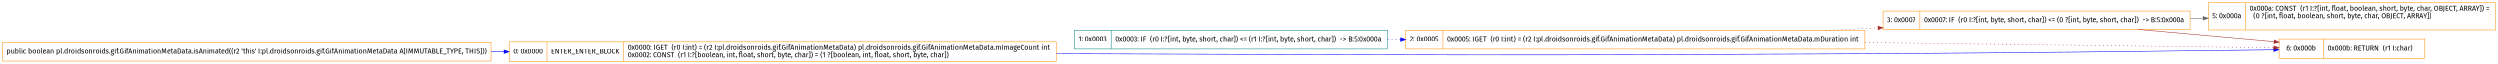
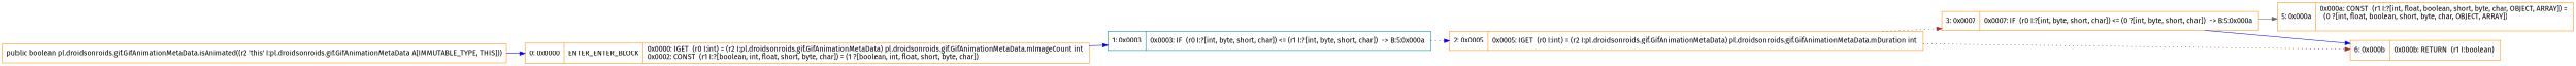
  digraph {
    fontname="Fira Sans"
    rankdir=LR
    node [color=darkorange fontname="Fira Sans" shape=record]
    edge [color=blue fontname="Fira Sans" style=solid]
    n1 [label="{0\:\ 0x0000|ENTER_ENTER_BLOCK\l|0x0000: IGET  (r0 I:int) = (r2 I:pl.droidsonroids.gif.GifAnimationMetaData) pl.droidsonroids.gif.GifAnimationMetaData.mImageCount int \l0x0002: CONST  (r1 I:?[boolean, int, float, short, byte, char]) = (1 ?[boolean, int, float, short, byte, char]) \l}"]
    n2 [color=teal label="{1\:\ 0x0003|0x0003: IF  (r0 I:?[int, byte, short, char]) \<= (r1 I:?[int, byte, short, char])  \-\> B:5:0x000a \l}"]
    n3 [label="{2\:\ 0x0005|0x0005: IGET  (r0 I:int) = (r2 I:pl.droidsonroids.gif.GifAnimationMetaData) pl.droidsonroids.gif.GifAnimationMetaData.mDuration int \l}"]
    n4 [label="{3\:\ 0x0007|0x0007: IF  (r0 I:?[int, byte, short, char]) \<= (0 ?[int, byte, short, char])  \-\> B:5:0x000a \l}"]
-   n5 [label="{6\:\ 0x000b|0x000b: RETURN  (r1 I:char) \l}"]
+   n5 [label="{6\:\ 0x000b|0x000b: RETURN  (r1 I:boolean) \l}"]
    n6 [label="{5\:\ 0x000a|0x000a: CONST  (r1 I:?[int, float, boolean, short, byte, char, OBJECT, ARRAY]) = \l  (0 ?[int, float, boolean, short, byte, char, OBJECT, ARRAY])\l \l}"]
    n7 [label="{public boolean pl.droidsonroids.gif.GifAnimationMetaData.isAnimated((r2 'this' I:pl.droidsonroids.gif.GifAnimationMetaData A[IMMUTABLE_TYPE, THIS])) }"]
-   n1 -> n5
+   n1 -> n2
    n2 -> n3 [style=dotted]
    n3 -> n4 [color=brown style=dotted]
    n3 -> n5 [color=brown style=dotted]
-   n4 -> n5 [color=brown]
+   n4 -> n5
    n4 -> n6 [color=gray40]
    n7 -> n1
  }
